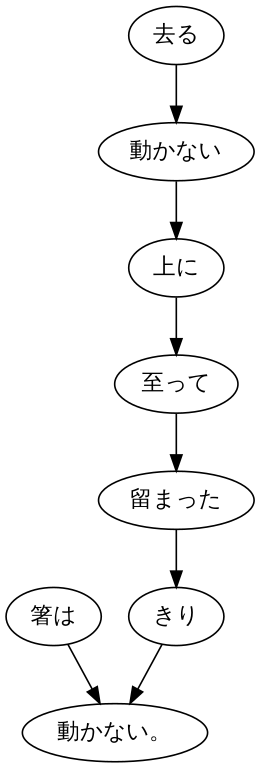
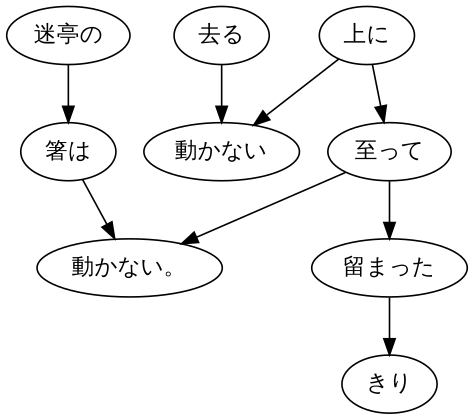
  digraph {
+   n1 [label="迷亭の"]
    n2 [label="箸は"]
    n3 [label="動かない。"]
    n4 [label="去る"]
    n5 [label="動かない"]
    n6 [label="上に"]
    n7 [label="至って"]
    n8 [label="留まった"]
    n9 [label="きり"]
+   n1 -> n2
    n2 -> n3
    n4 -> n5
-   n5 -> n6
+   n6 -> n5
    n6 -> n7
    n7 -> n8
    n8 -> n9
-   n9 -> n3
+   n7 -> n3
  }
